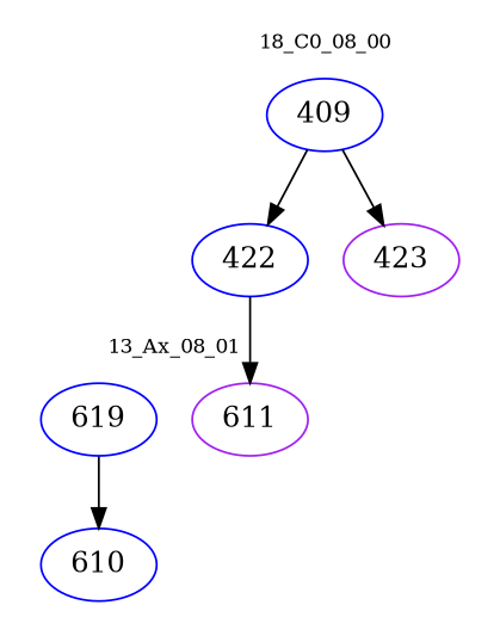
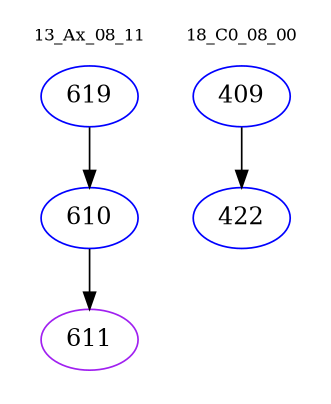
  digraph {
    node [color=blue]
    edge [color=black]
    n1 [label=610]
    n2 [color=purple label=611]
    n3 [label=619]
    n4 [label=409]
    n5 [label=422]
-   n6 [color=purple label=423]
    subgraph cluster_1 {
      color=white
      fontsize=10
-     label="13_Ax_08_01"
+     label="13_Ax_08_11"
      n1
      n2
      n3
    }
    subgraph cluster_2 {
      color=white
      fontsize=10
      label="18_C0_08_00"
      n4
      n5
-     n6
    }
-   n5 -> n2
+   n1 -> n2
    n3 -> n1
    n4 -> n5
-   n4 -> n6
  }
